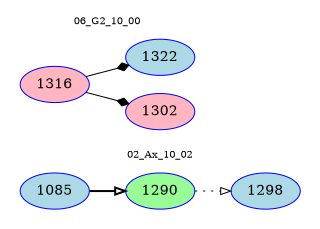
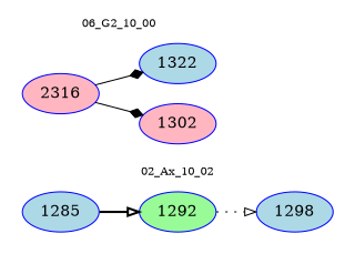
  digraph {
    rankdir=LR
    node [color=blue fillcolor=lightblue style=filled]
    edge [arrowhead=onormal color=black style=solid]
-   n1 [fillcolor=palegreen label=1290]
-   n2 [label=1085]
+   n1 [fillcolor=palegreen label=1292]
+   n2 [label=1285]
    n3 [label=1298]
-   n4 [fillcolor=lightpink label=1316]
+   n4 [fillcolor=lightpink label=2316]
    n5 [fillcolor=lightpink label=1302]
    n6 [label=1322]
    subgraph cluster_1 {
      color=white
      fontsize=10
      label="02_Ax_10_02"
      n1
      n2
      n3
    }
    subgraph cluster_2 {
      color=white
      fontsize=10
      label="06_G2_10_00"
      n4
      n5
      n6
    }
    n1 -> n3 [style=dotted]
    n2 -> n1 [style=bold]
    n4 -> n5 [arrowhead=diamond]
    n4 -> n6 [arrowhead=diamond]
  }
